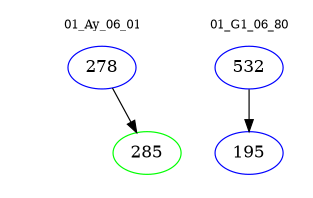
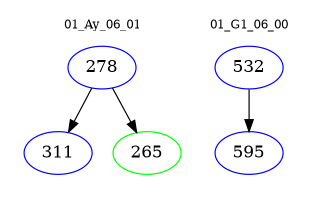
  digraph {
    node [color=blue]
    edge [color=black]
    n1 [label=278]
-   n3 [color=green label=285]
+   n2 [label=311]
+   n3 [color=green label=265]
    n4 [label=532]
-   n5 [label=195]
+   n5 [label=595]
    subgraph cluster_1 {
      color=white
      fontsize=10
      label="01_Ay_06_01"
      n1
+     n2
      n3
    }
    subgraph cluster_2 {
      color=white
      fontsize=10
-     label="01_G1_06_80"
+     label="01_G1_06_00"
      n4
      n5
    }
+   n1 -> n2
    n1 -> n3
    n4 -> n5
  }
